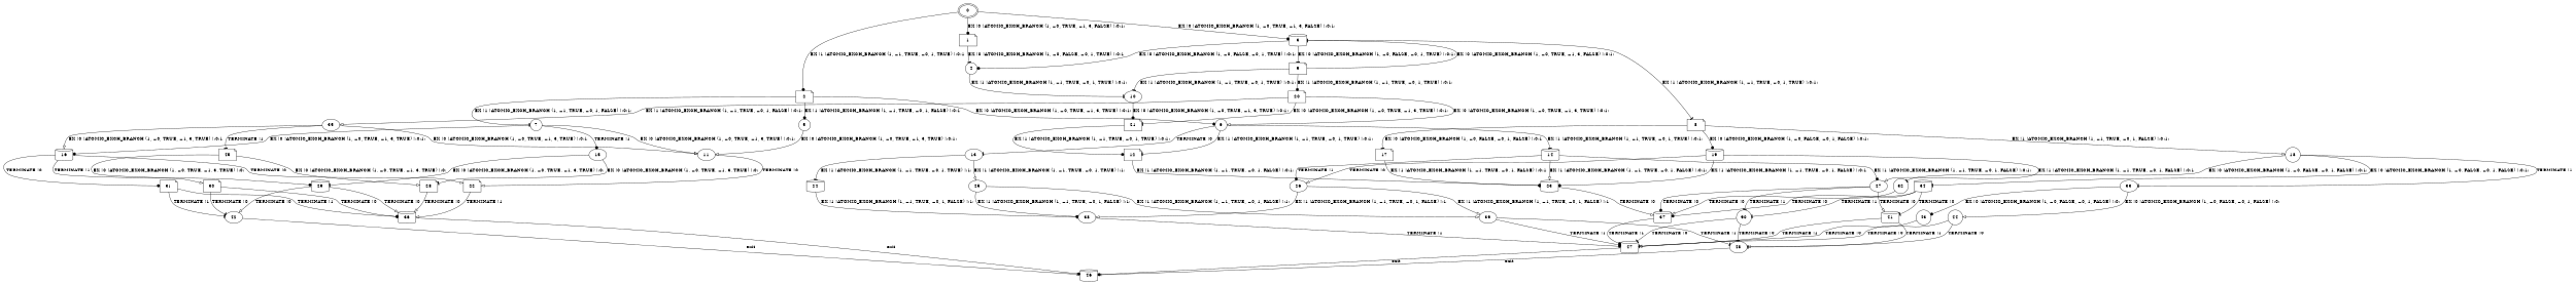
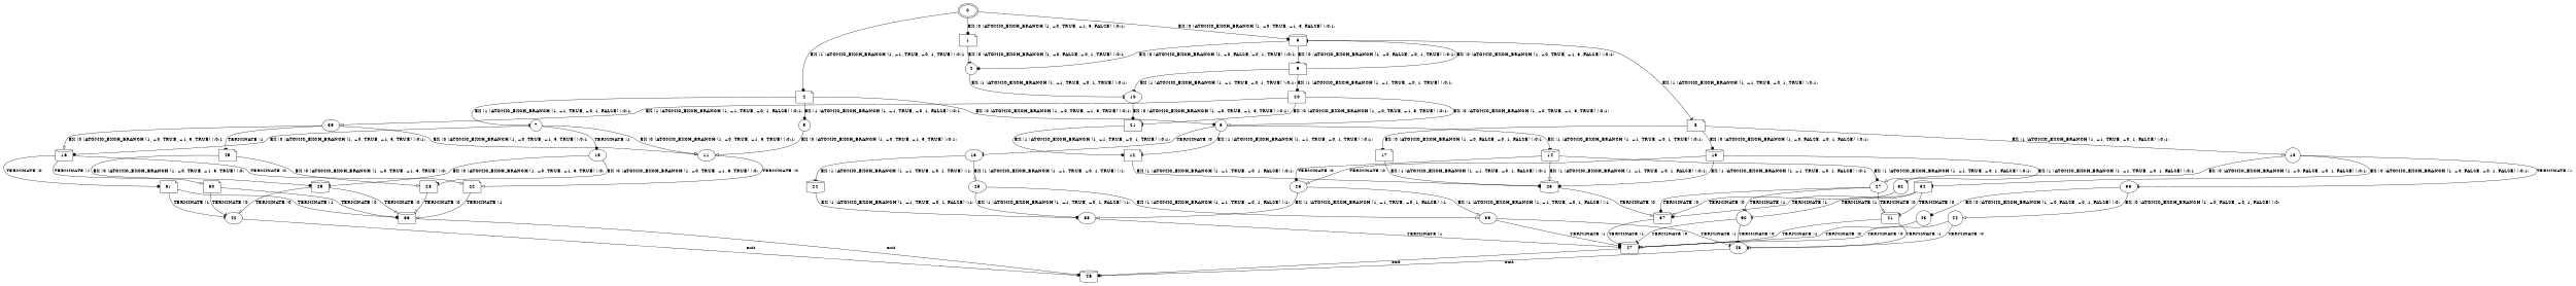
  digraph {
    node [shape=ellipse]
    edge [arrowhead=tee]
    0 [peripheries=2]
    1 [shape=note]
    2 [shape=note]
    3 [shape=cylinder]
    4 [shape=circle]
    5 [shape=circle]
    6 [shape=circle]
    7 [shape=circle]
    8 [shape=note]
    9 [shape=note]
    10
    11
    12 [shape=note]
    13
    14 [shape=cylinder]
    15
    16 [shape=cylinder]
    17 [shape=note]
    18 [shape=circle]
    19 [shape=cylinder]
    20 [shape=note]
    21 [shape=note]
    22 [shape=note]
    23 [shape=cylinder]
    24 [shape=cylinder]
    25
    26
    27
    28 [shape=note]
    29 [shape=cylinder]
    30 [shape=note]
    31 [shape=note]
    32 [shape=circle]
    33
    34 [shape=cylinder]
    35
    36 [shape=cylinder]
    37 [shape=cylinder]
    38
    39
    n41 [label=90 shape=circle]
    41 [shape=cylinder]
    42
    43 [shape=circle]
    44 [shape=circle]
    45 [shape=note]
    46 [shape=cylinder]
    47 [shape=cylinder]
    48
    0 -> 1 [arrowhead=dot label="EX !0 !ATOMIC_EXCH_BRANCH (1, +0, TRUE, +1, 3, FALSE) !:0:1:"]
    0 -> 2 [arrowhead=dot label="EX !1 !ATOMIC_EXCH_BRANCH (1, +1, TRUE, +0, 1, TRUE) !:0:1:"]
    0 -> 3 [arrowhead=dot label="EX !0 !ATOMIC_EXCH_BRANCH (1, +0, TRUE, +1, 3, FALSE) !:0:1:"]
    1 -> 4 [label="EX !0 !ATOMIC_EXCH_BRANCH (1, +0, FALSE, +0, 1, TRUE) !:0:1:"]
    2 -> 5 [arrowhead=dot label="EX !1 !ATOMIC_EXCH_BRANCH (1, +1, TRUE, +0, 1, FALSE) !:0:1:"]
    2 -> 6 [arrowhead=dot label="EX !0 !ATOMIC_EXCH_BRANCH (1, +0, TRUE, +1, 3, TRUE) !:0:1:"]
    2 -> 7 [label="EX !1 !ATOMIC_EXCH_BRANCH (1, +1, TRUE, +0, 1, FALSE) !:0:1:"]
    3 -> 4 [arrowhead=dot label="EX !0 !ATOMIC_EXCH_BRANCH (1, +0, FALSE, +0, 1, TRUE) !:0:1:"]
    3 -> 8 [label="EX !1 !ATOMIC_EXCH_BRANCH (1, +1, TRUE, +0, 1, TRUE) !:0:1:"]
    3 -> 9 [label="EX !0 !ATOMIC_EXCH_BRANCH (1, +0, FALSE, +0, 1, TRUE) !:0:1:"]
    4 -> 10 [label="EX !1 !ATOMIC_EXCH_BRANCH (1, +1, TRUE, +0, 1, TRUE) !:0:1:"]
    5 -> 11 [arrowhead=onormal label="EX !0 !ATOMIC_EXCH_BRANCH (1, +0, TRUE, +1, 3, TRUE) !:0:1:"]
    6 -> 12 [label="EX !1 !ATOMIC_EXCH_BRANCH (1, +1, TRUE, +0, 1, TRUE) !:0:1:"]
    6 -> 13 [label="TERMINATE !0"]
    6 -> 14 [label="EX !1 !ATOMIC_EXCH_BRANCH (1, +1, TRUE, +0, 1, TRUE) !:0:1:"]
    7 -> 11 [arrowhead=onormal label="EX !0 !ATOMIC_EXCH_BRANCH (1, +0, TRUE, +1, 3, TRUE) !:0:1:"]
    7 -> 15 [arrowhead=dot label="TERMINATE !1"]
    7 -> 16 [arrowhead=dot label="EX !0 !ATOMIC_EXCH_BRANCH (1, +0, TRUE, +1, 3, TRUE) !:0:1:"]
    8 -> 17 [label="EX !0 !ATOMIC_EXCH_BRANCH (1, +0, FALSE, +0, 1, FALSE) !:0:1:"]
    8 -> 18 [arrowhead=onormal label="EX !1 !ATOMIC_EXCH_BRANCH (1, +1, TRUE, +0, 1, FALSE) !:0:1:"]
    8 -> 19 [arrowhead=dot label="EX !0 !ATOMIC_EXCH_BRANCH (1, +0, FALSE, +0, 1, FALSE) !:0:1:"]
    9 -> 3 [label="EX !0 !ATOMIC_EXCH_BRANCH (1, +0, TRUE, +1, 3, FALSE) !:0:1:"]
    9 -> 10 [label="EX !1 !ATOMIC_EXCH_BRANCH (1, +1, TRUE, +0, 1, TRUE) !:0:1:"]
    9 -> 20 [arrowhead=dot label="EX !1 !ATOMIC_EXCH_BRANCH (1, +1, TRUE, +0, 1, TRUE) !:0:1:"]
    10 -> 21 [arrowhead=dot label="EX !0 !ATOMIC_EXCH_BRANCH (1, +0, TRUE, +1, 3, TRUE) !:0:1:"]
    11 -> 22 [arrowhead=onormal label="TERMINATE !0"]
    12 -> 23 [arrowhead=dot label="EX !1 !ATOMIC_EXCH_BRANCH (1, +1, TRUE, +0, 1, FALSE) !:0:1:"]
    13 -> 24 [label="EX !1 !ATOMIC_EXCH_BRANCH (1, +1, TRUE, +0, 1, TRUE) !:1:"]
    13 -> 25 [arrowhead=onormal label="EX !1 !ATOMIC_EXCH_BRANCH (1, +1, TRUE, +0, 1, TRUE) !:1:"]
    14 -> 23 [arrowhead=onormal label="EX !1 !ATOMIC_EXCH_BRANCH (1, +1, TRUE, +0, 1, FALSE) !:0:1:"]
-   14 -> 26 [arrowhead=dot label="TERMINATE !1"]
+   14 -> 26 [arrowhead=dot label="TERMINATE !0"]
    14 -> 27 [arrowhead=dot label="EX !1 !ATOMIC_EXCH_BRANCH (1, +1, TRUE, +0, 1, FALSE) !:0:1:"]
    15 -> 28 [label="EX !0 !ATOMIC_EXCH_BRANCH (1, +0, TRUE, +1, 3, TRUE) !:0:"]
    15 -> 29 [label="EX !0 !ATOMIC_EXCH_BRANCH (1, +0, TRUE, +1, 3, TRUE) !:0:"]
    16 -> 22 [arrowhead=onormal label="TERMINATE !0"]
    16 -> 30 [arrowhead=onormal label="TERMINATE !1"]
    16 -> 31 [arrowhead=dot label="TERMINATE !0"]
    17 -> 23 [label="EX !1 !ATOMIC_EXCH_BRANCH (1, +1, TRUE, +0, 1, FALSE) !:0:1:"]
    18 -> 32 [label="EX !0 !ATOMIC_EXCH_BRANCH (1, +0, FALSE, +0, 1, FALSE) !:0:1:"]
    18 -> 33 [label="TERMINATE !1"]
    18 -> 34 [label="EX !0 !ATOMIC_EXCH_BRANCH (1, +0, FALSE, +0, 1, FALSE) !:0:1:"]
    19 -> 23 [arrowhead=dot label="EX !1 !ATOMIC_EXCH_BRANCH (1, +1, TRUE, +0, 1, FALSE) !:0:1:"]
    19 -> 26 [arrowhead=onormal label="TERMINATE !0"]
    19 -> 27 [arrowhead=onormal label="EX !1 !ATOMIC_EXCH_BRANCH (1, +1, TRUE, +0, 1, FALSE) !:0:1:"]
    20 -> 6 [arrowhead=onormal label="EX !0 !ATOMIC_EXCH_BRANCH (1, +0, TRUE, +1, 3, TRUE) !:0:1:"]
    20 -> 21 [label="EX !0 !ATOMIC_EXCH_BRANCH (1, +0, TRUE, +1, 3, TRUE) !:0:1:"]
    20 -> 35 [arrowhead=onormal label="EX !1 !ATOMIC_EXCH_BRANCH (1, +1, TRUE, +0, 1, FALSE) !:0:1:"]
    21 -> 12 [arrowhead=dot label="EX !1 !ATOMIC_EXCH_BRANCH (1, +1, TRUE, +0, 1, TRUE) !:0:1:"]
    22 -> 36 [arrowhead=onormal label="TERMINATE !1"]
    23 -> 37 [arrowhead=onormal label="TERMINATE !0"]
    24 -> 38 [label="EX !1 !ATOMIC_EXCH_BRANCH (1, +1, TRUE, +0, 1, FALSE) !:1:"]
    25 -> 38 [arrowhead=dot label="EX !1 !ATOMIC_EXCH_BRANCH (1, +1, TRUE, +0, 1, FALSE) !:1:"]
    25 -> 39 [arrowhead=onormal label="EX !1 !ATOMIC_EXCH_BRANCH (1, +1, TRUE, +0, 1, FALSE) !:1:"]
    26 -> 38 [arrowhead=onormal label="EX !1 !ATOMIC_EXCH_BRANCH (1, +1, TRUE, +0, 1, FALSE) !:1:"]
    26 -> 39 [arrowhead=onormal label="EX !1 !ATOMIC_EXCH_BRANCH (1, +1, TRUE, +0, 1, FALSE) !:1:"]
    27 -> 37 [arrowhead=dot label="TERMINATE !0"]
    27 -> n41 [label="TERMINATE !1"]
    27 -> 41 [arrowhead=onormal label="TERMINATE !0"]
    28 -> 36 [arrowhead=onormal label="TERMINATE !0"]
    29 -> 36 [arrowhead=onormal label="TERMINATE !0"]
    29 -> 42 [arrowhead=onormal label="TERMINATE !0"]
    30 -> 36 [arrowhead=dot label="TERMINATE !0"]
    30 -> 42 [label="TERMINATE !0"]
    31 -> 36 [label="TERMINATE !1"]
    31 -> 42 [label="TERMINATE !1"]
    32 -> 37 [arrowhead=onormal label="TERMINATE !0"]
    33 -> 43 [arrowhead=dot label="EX !0 !ATOMIC_EXCH_BRANCH (1, +0, FALSE, +0, 1, FALSE) !:0:"]
    33 -> 44 [arrowhead=onormal label="EX !0 !ATOMIC_EXCH_BRANCH (1, +0, FALSE, +0, 1, FALSE) !:0:"]
-   34 -> 37 [arrowhead=dot label="TERMINATE !0"]
+   34 -> 37 [arrowhead=dot label="TERMINATE !1"]
    34 -> n41 [label="TERMINATE !1"]
    34 -> 41 [label="TERMINATE !0"]
    35 -> 11 [arrowhead=onormal label="EX !0 !ATOMIC_EXCH_BRANCH (1, +0, TRUE, +1, 3, TRUE) !:0:1:"]
    35 -> 16 [arrowhead=onormal label="EX !0 !ATOMIC_EXCH_BRANCH (1, +0, TRUE, +1, 3, TRUE) !:0:1:"]
    35 -> 45 [label="TERMINATE !1"]
    36 -> 46 [arrowhead=dot label=exit]
    37 -> 47 [arrowhead=dot label="TERMINATE !1"]
    38 -> 47 [arrowhead=dot label="TERMINATE !1"]
    39 -> 47 [arrowhead=dot label="TERMINATE !1"]
    39 -> 48 [label="TERMINATE !1"]
    n41 -> 47 [label="TERMINATE !0"]
    n41 -> 48 [label="TERMINATE !0"]
    41 -> 47 [label="TERMINATE !1"]
    41 -> 48 [label="TERMINATE !1"]
    42 -> 46 [arrowhead=onormal label=exit]
    43 -> 47 [arrowhead=onormal label="TERMINATE !0"]
    44 -> 47 [arrowhead=onormal label="TERMINATE !0"]
    44 -> 48 [arrowhead=onormal label="TERMINATE !0"]
    45 -> 28 [arrowhead=onormal label="EX !0 !ATOMIC_EXCH_BRANCH (1, +0, TRUE, +1, 3, TRUE) !:0:"]
    45 -> 29 [arrowhead=dot label="EX !0 !ATOMIC_EXCH_BRANCH (1, +0, TRUE, +1, 3, TRUE) !:0:"]
    47 -> 46 [arrowhead=dot label=exit]
    48 -> 46 [arrowhead=onormal label=exit]
  }
